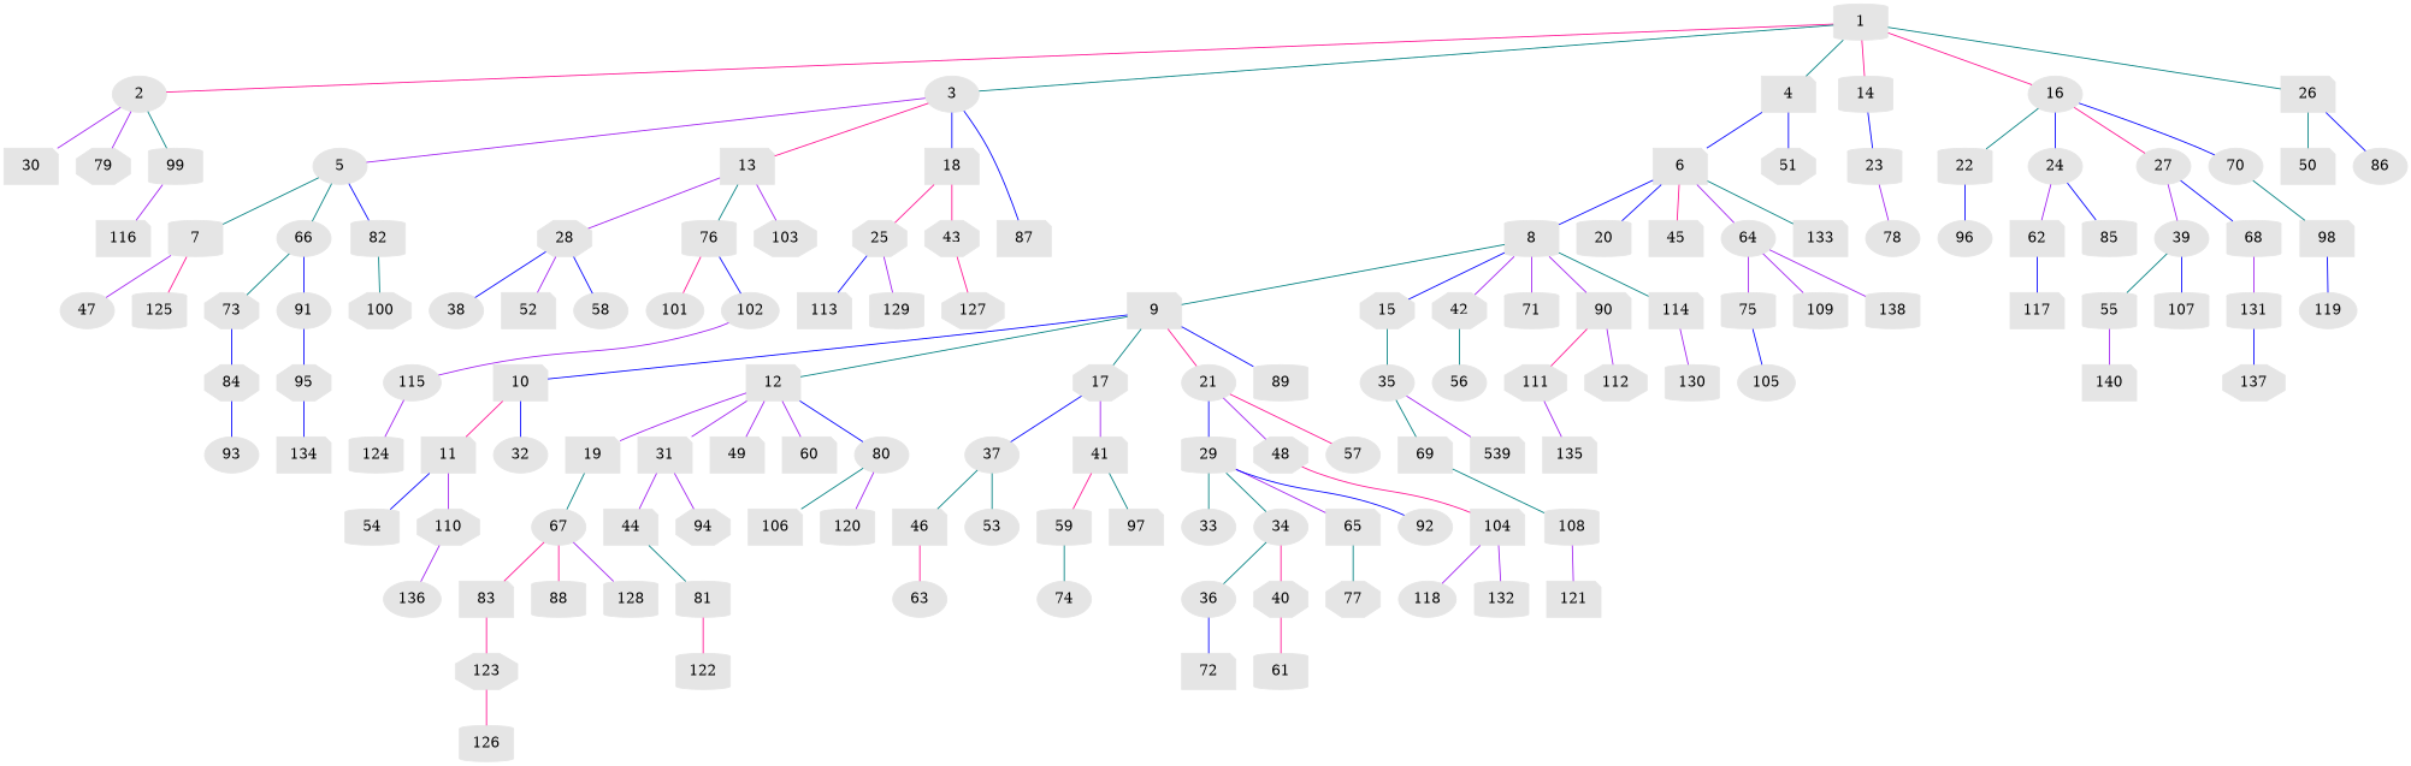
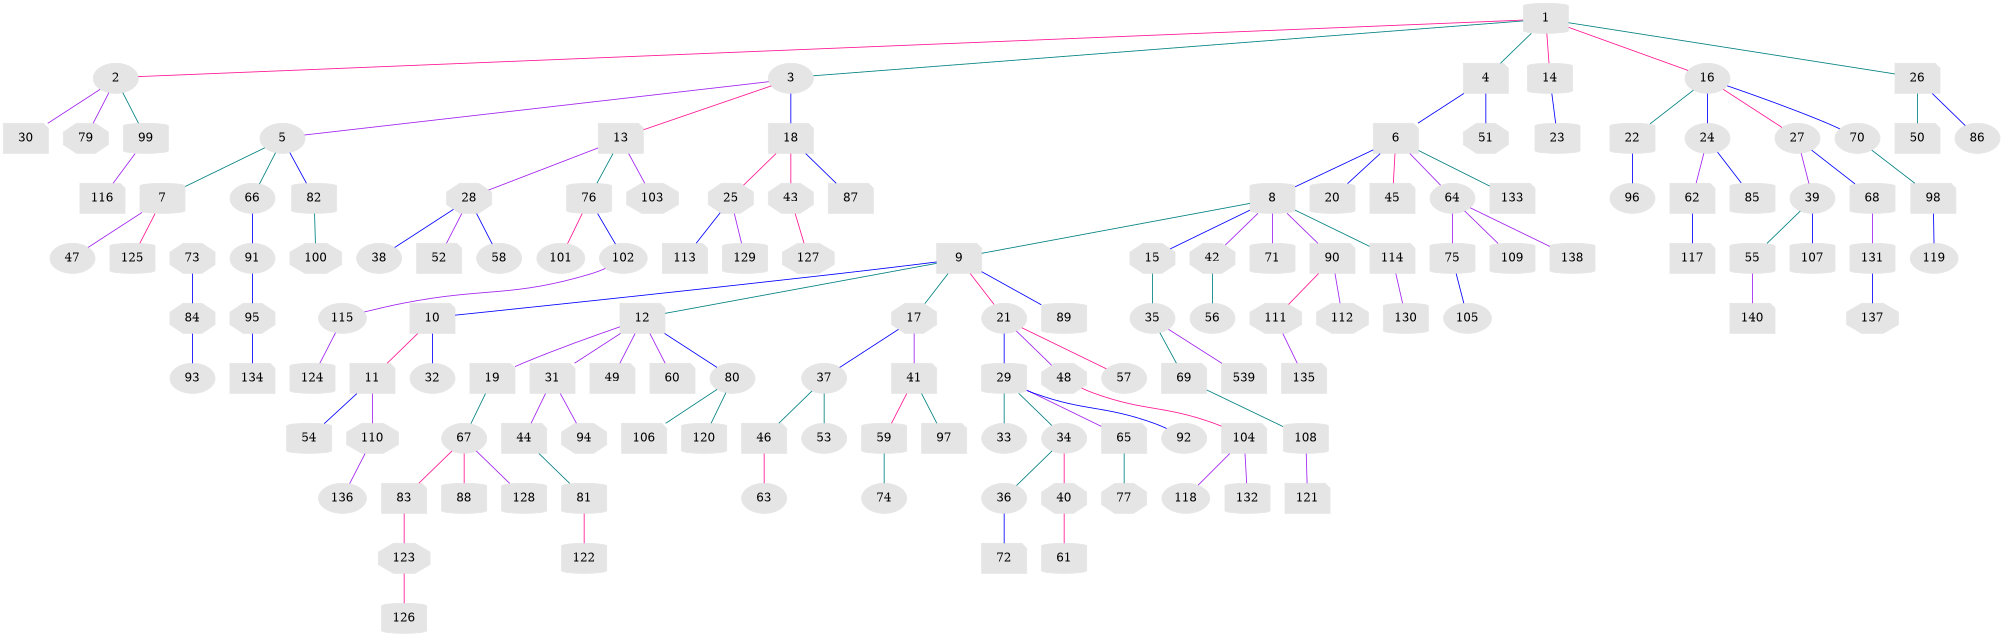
  graph {
    node [color=gray90 shape=note style=filled]
    edge [color=purple]
    1 [shape=cylinder]
    2 [shape=ellipse]
    3 [shape=ellipse]
    4
    14 [shape=cylinder]
    16 [shape=ellipse]
    26
    30
    79 [shape=octagon]
    99 [shape=cylinder]
    5 [shape=ellipse]
    13
    18
    6
    51 [shape=octagon]
    23 [shape=cylinder]
    22 [shape=cylinder]
    24 [shape=ellipse]
    27 [shape=ellipse]
    70 [shape=ellipse]
    50
    86 [shape=ellipse]
    116
    7 [shape=cylinder]
    66 [shape=ellipse]
    82 [shape=cylinder]
    28 [shape=octagon]
    76 [shape=cylinder]
    103 [shape=octagon]
    25 [shape=octagon]
    43 [shape=octagon]
    87
    8 [shape=cylinder]
    20 [shape=cylinder]
    45
    64 [shape=ellipse]
    133
    47 [shape=ellipse]
    125 [shape=cylinder]
    73 [shape=octagon]
    91 [shape=ellipse]
    100 [shape=octagon]
    9
    15 [shape=octagon]
    42 [shape=octagon]
    71 [shape=cylinder]
    90
    114
    75 [shape=cylinder]
    109 [shape=cylinder]
    138 [shape=cylinder]
    10
    12
    17 [shape=octagon]
    21 [shape=ellipse]
    89 [shape=cylinder]
    35 [shape=ellipse]
    56 [shape=ellipse]
    111 [shape=octagon]
    112 [shape=octagon]
    130 [shape=cylinder]
    11
    32 [shape=ellipse]
    19
    31
    49
    60
    80 [shape=ellipse]
    37 [shape=ellipse]
    41
    29 [shape=cylinder]
    48 [shape=octagon]
    57 [shape=ellipse]
    54 [shape=cylinder]
    110 [shape=octagon]
    136 [shape=ellipse]
    67 [shape=ellipse]
    44
    94 [shape=octagon]
    106
    120 [shape=cylinder]
    38 [shape=ellipse]
    52
    58 [shape=ellipse]
    101 [shape=ellipse]
    102 [shape=ellipse]
-   78 [shape=ellipse]
    69
    n89 [label=539]
    96 [shape=ellipse]
    62
    85 [shape=cylinder]
    39 [shape=ellipse]
    68 [shape=cylinder]
    98
    46
    53 [shape=ellipse]
    59 [shape=cylinder]
    97
    113
    129 [shape=cylinder]
    127 [shape=octagon]
    83
    88 [shape=cylinder]
    128 [shape=cylinder]
    33 [shape=ellipse]
    34 [shape=ellipse]
    65
    92 [shape=ellipse]
    104
    117
    55 [shape=cylinder]
    107 [shape=cylinder]
    131 [shape=cylinder]
    36 [shape=ellipse]
    40 [shape=octagon]
    77 [shape=octagon]
    81 [shape=cylinder]
    72
    61 [shape=cylinder]
    108 [shape=cylinder]
    63 [shape=ellipse]
    140
    74 [shape=ellipse]
    122 [shape=cylinder]
    118 [shape=ellipse]
    132 [shape=cylinder]
    105 [shape=ellipse]
    84 [shape=octagon]
    95 [shape=octagon]
    123 [shape=octagon]
    137 [shape=octagon]
    121
    119 [shape=ellipse]
    93 [shape=ellipse]
    115 [shape=ellipse]
    126 [shape=cylinder]
    135
    134
    124 [shape=cylinder]
    1 -- 2 [color=deeppink]
    1 -- 3 [color=teal]
    1 -- 4 [color=teal]
    1 -- 14 [color=deeppink]
    1 -- 16 [color=deeppink]
    1 -- 26 [color=teal]
    2 -- 30
    2 -- 79
    2 -- 99 [color=teal]
    3 -- 5
    3 -- 13 [color=deeppink]
    3 -- 18 [color=blue]
    4 -- 6 [color=blue]
    4 -- 51 [color=blue]
    14 -- 23 [color=blue]
    16 -- 22 [color=teal]
    16 -- 24 [color=blue]
    16 -- 27 [color=deeppink]
    16 -- 70 [color=blue]
    26 -- 50 [color=teal]
    26 -- 86 [color=blue]
    99 -- 116
    5 -- 7 [color=teal]
    5 -- 66 [color=teal]
    5 -- 82 [color=blue]
    13 -- 28
    13 -- 76 [color=teal]
    13 -- 103
    18 -- 25 [color=deeppink]
    18 -- 43 [color=deeppink]
-   3 -- 87 [color=blue]
+   18 -- 87 [color=blue]
    6 -- 8 [color=blue]
    6 -- 20 [color=blue]
    6 -- 45 [color=deeppink]
    6 -- 64
    6 -- 133 [color=teal]
-   23 -- 78
    22 -- 96 [color=blue]
    24 -- 62
    24 -- 85 [color=blue]
    27 -- 39
    27 -- 68 [color=blue]
    70 -- 98 [color=teal]
    7 -- 47
    7 -- 125 [color=deeppink]
-   66 -- 73 [color=teal]
    66 -- 91 [color=blue]
    82 -- 100 [color=teal]
    28 -- 38 [color=blue]
    28 -- 52
    28 -- 58 [color=blue]
    76 -- 101 [color=deeppink]
    76 -- 102 [color=blue]
    25 -- 113 [color=blue]
    25 -- 129
    43 -- 127 [color=deeppink]
    8 -- 9 [color=teal]
    8 -- 15 [color=blue]
    8 -- 42
    8 -- 71
    8 -- 90
    8 -- 114 [color=teal]
    64 -- 75
    64 -- 109
    64 -- 138
    73 -- 84 [color=blue]
    91 -- 95 [color=blue]
    9 -- 10 [color=blue]
    9 -- 12 [color=teal]
    9 -- 17 [color=teal]
    9 -- 21 [color=deeppink]
    9 -- 89 [color=blue]
    15 -- 35 [color=teal]
    42 -- 56 [color=teal]
    90 -- 111 [color=deeppink]
    90 -- 112
    114 -- 130
    75 -- 105 [color=blue]
    10 -- 11 [color=deeppink]
    10 -- 32 [color=blue]
    12 -- 19
    12 -- 31
    12 -- 49
    12 -- 60
    12 -- 80 [color=blue]
    17 -- 37 [color=blue]
    17 -- 41
    21 -- 29 [color=blue]
    21 -- 48
    21 -- 57 [color=deeppink]
    35 -- 69 [color=teal]
    35 -- n89
    111 -- 135
    11 -- 54 [color=blue]
    11 -- 110
    19 -- 67 [color=teal]
    31 -- 44
    31 -- 94
    80 -- 106 [color=teal]
-   80 -- 120
+   80 -- 120 [color=teal]
    37 -- 46 [color=teal]
    37 -- 53 [color=teal]
    41 -- 59 [color=deeppink]
    41 -- 97 [color=teal]
    29 -- 33 [color=teal]
    29 -- 34 [color=teal]
    29 -- 65
    29 -- 92 [color=blue]
    48 -- 104 [color=deeppink]
    110 -- 136
    67 -- 83 [color=deeppink]
    67 -- 88 [color=deeppink]
    67 -- 128
    44 -- 81 [color=teal]
    102 -- 115
    69 -- 108 [color=teal]
    62 -- 117 [color=blue]
    39 -- 55 [color=teal]
    39 -- 107 [color=blue]
    68 -- 131
    98 -- 119 [color=blue]
    46 -- 63 [color=deeppink]
    59 -- 74 [color=teal]
    83 -- 123 [color=deeppink]
    34 -- 36 [color=teal]
    34 -- 40 [color=deeppink]
    65 -- 77 [color=teal]
    104 -- 118
    104 -- 132
    55 -- 140
    131 -- 137 [color=blue]
    36 -- 72 [color=blue]
    40 -- 61 [color=deeppink]
    81 -- 122 [color=deeppink]
    108 -- 121
    84 -- 93 [color=blue]
    95 -- 134 [color=blue]
    123 -- 126 [color=deeppink]
    115 -- 124
  }
